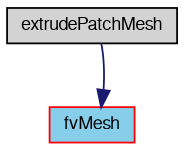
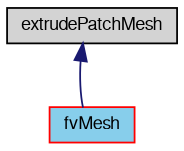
  digraph {
    node [fontname=FreeSans fontsize=10 shape=record style=filled]
    n1 [color=black fillcolor=lightgrey fontcolor=black height=0.2 label=extrudePatchMesh width=0.4]
    n2 [color=red height=0.2 label=fvMesh width=0.4 fillcolor=skyblue]
-   n2 -> n1 [color=midnightblue dir=back fontname=FreeSans fontsize=10 labelfontname=FreeSans labelfontsize=10 style=solid]
+   n1 -> n2 [color=midnightblue dir=back fontname=FreeSans fontsize=10 labelfontname=FreeSans labelfontsize=10 style=solid]
  }
